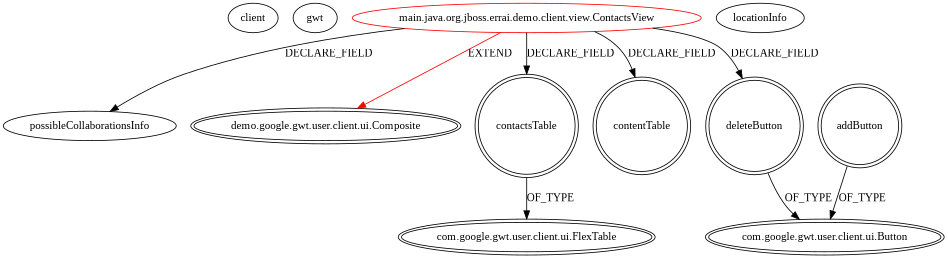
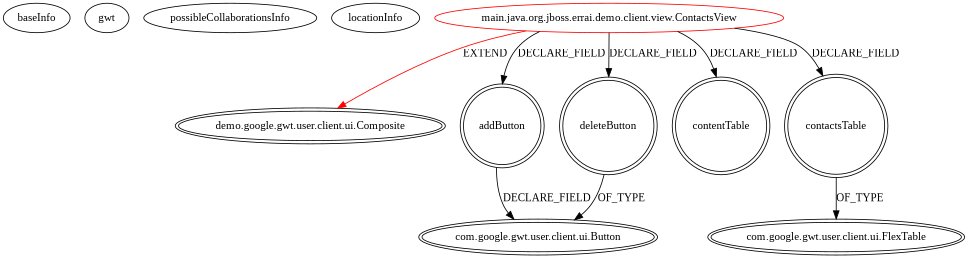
  digraph {
    fontname="Liberation Serif"
    node [fontname="Liberation Serif" isFrameworkType=true peripheries=2]
    edge [fontname="Liberation Serif"]
-   baseInfo [category=extension_graph graphId=1115 isAnonymous=false possibleRelation=false label=client isFrameworkType="" peripheries=""]
+   baseInfo [category=extension_graph graphId=1115 isAnonymous=false possibleRelation=false isFrameworkType="" peripheries=""]
    n2 [0="com.google.gwt.user.client.ui.Composite" label=gwt isFrameworkType="" peripheries=""]
    possibleCollaborationsInfo [isFrameworkType="" peripheries=""]
    locationInfo [contextSignature=ContactsView filePath="/csadilek-errai-mvp-demo/errai-mvp-demo-master/src/main/java/org/jboss/errai/demo/client/view/ContactsView.java" graphId=1115 projectName="csadilek-errai-mvp-demo" isFrameworkType="" peripheries=""]
    n5 [color=red isFrameworkType=false label="main.java.org.jboss.errai.demo.client.view.ContactsView" vertexType=ROOT_CLIENT_CLASS_DECLARATION peripheries=""]
    n6 [label="demo.google.gwt.user.client.ui.Composite" vertexType=FRAMEWORK_CLASS_TYPE]
    n7 [label=addButton shape=circle vertexType=FIELD_DECLARATION]
    n8 [label=contactsTable shape=circle vertexType=FIELD_DECLARATION]
    n9 [label=contentTable shape=circle vertexType=FIELD_DECLARATION]
    n10 [label=deleteButton shape=circle vertexType=FIELD_DECLARATION]
    n11 [label="com.google.gwt.user.client.ui.Button" vertexType=FRAMEWORK_CLASS_TYPE]
    n12 [label="com.google.gwt.user.client.ui.FlexTable" vertexType=FRAMEWORK_CLASS_TYPE]
    n5 -> n6 [color=red label=EXTEND]
-   n5 -> possibleCollaborationsInfo [label=DECLARE_FIELD]
+   n5 -> n7 [label=DECLARE_FIELD]
    n5 -> n8 [label=DECLARE_FIELD]
    n5 -> n9 [label=DECLARE_FIELD]
    n5 -> n10 [label=DECLARE_FIELD]
-   n7 -> n11 [label=OF_TYPE]
+   n7 -> n11 [label=DECLARE_FIELD]
    n8 -> n12 [label=OF_TYPE]
    n10 -> n11 [label=OF_TYPE]
  }
